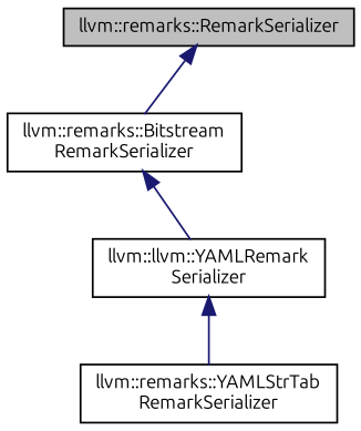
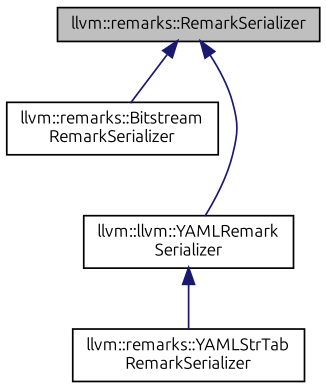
  digraph {
    fontname=Ubuntu
    node [color=black fontname=Ubuntu fontsize=10 shape=record]
    edge [color=midnightblue dir=back fontname=Ubuntu fontsize=10 labelfontname=Helvetica labelfontsize=10 style=solid]
    n1 [fillcolor=grey75 fontcolor=black height=0.2 label="llvm::remarks::RemarkSerializer" style=filled width=0.4]
    n2 [height=0.2 label="llvm::remarks::Bitstream\lRemarkSerializer" width=0.4]
    n3 [height=0.2 label="llvm::llvm::YAMLRemark\lSerializer" width=0.4]
    n4 [height=0.2 label="llvm::remarks::YAMLStrTab\lRemarkSerializer" width=0.4]
    n1 -> n2
-   n2 -> n3
+   n1 -> n3
    n3 -> n4
  }
